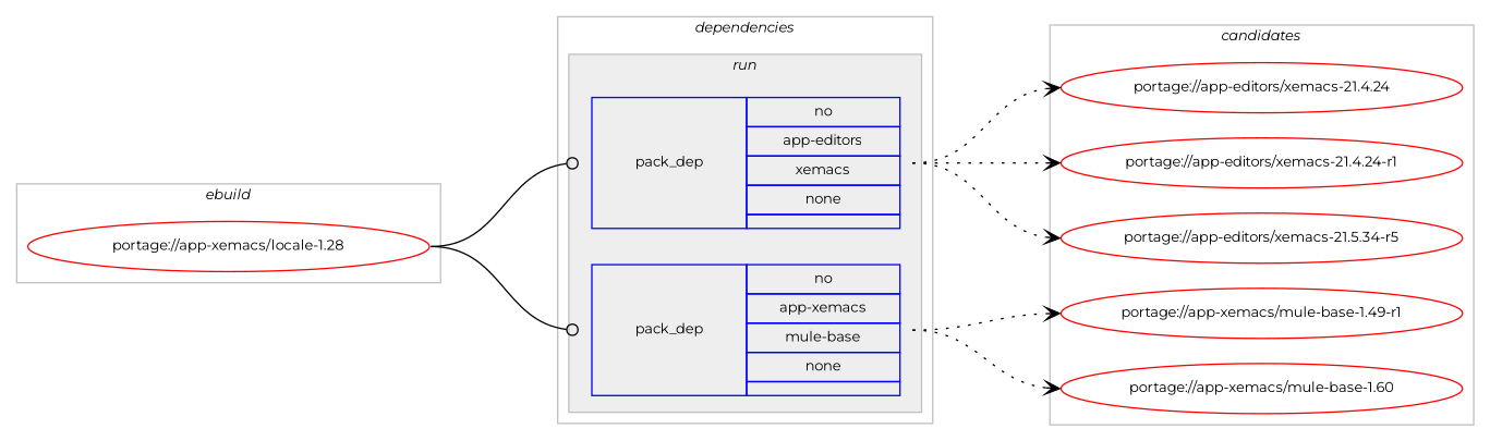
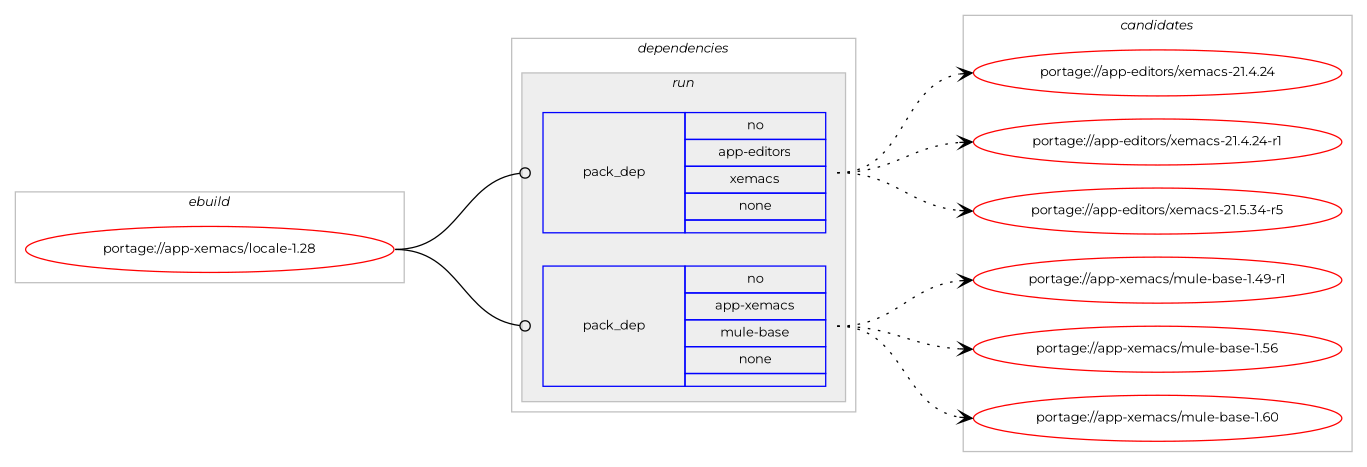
  digraph {
    compound=true
    concentrate=true
    fontname=Montserrat
    fontsize=10
    newrank=true
    rankdir=LR
    ranksep=1.5
    node [color=red fontname=Montserrat fontsize=10]
    edge [arrowhead=vee fontname=Montserrat headport=w style=dotted tailport=e weight=100]
    n1 [label="portage://app-xemacs/locale-1.28" width=4]
    n2 [color=blue label=<<TABLE BORDER="0" CELLBORDER="1" CELLSPACING="0" CELLPADDING="4" WIDTH="220"><TR><TD ROWSPAN="6" CELLPADDING="30">pack_dep</TD></TR><TR><TD WIDTH="110">no</TD></TR><TR><TD>app-editors</TD></TR><TR><TD>xemacs</TD></TR><TR><TD>none</TD></TR><TR><TD></TD></TR></TABLE>> shape=none]
    n3 [color=blue label=<<TABLE BORDER="0" CELLBORDER="1" CELLSPACING="0" CELLPADDING="4" WIDTH="220"><TR><TD ROWSPAN="6" CELLPADDING="30">pack_dep</TD></TR><TR><TD WIDTH="110">no</TD></TR><TR><TD>app-xemacs</TD></TR><TR><TD>mule-base</TD></TR><TR><TD>none</TD></TR><TR><TD></TD></TR></TABLE>> shape=none]
    n4 [label="portage://app-editors/xemacs-21.4.24" width=4]
    n5 [label="portage://app-editors/xemacs-21.4.24-r1" width=4]
    n6 [label="portage://app-editors/xemacs-21.5.34-r5" width=4]
    n7 [label="portage://app-xemacs/mule-base-1.49-r1" width=4]
+   n8 [label="portage://app-xemacs/mule-base-1.56" width=4]
    n9 [label="portage://app-xemacs/mule-base-1.60" width=4]
    subgraph cluster_1 {
      color=gray
      label=<<i>ebuild</i>>
      rank=same
      n1
    }
    subgraph cluster_2 {
      color=gray
      label=<<i>dependencies</i>>
      subgraph cluster_3 {
        color=gray
        fillcolor="#eeeeee"
        label=<<i>compile</i>>
        style=filled
      }
      subgraph cluster_4 {
        color=gray
        fillcolor="#eeeeee"
        label=<<i>compile and run</i>>
        style=filled
      }
      subgraph cluster_5 {
        color=gray
        fillcolor="#eeeeee"
        label=<<i>run</i>>
        style=filled
        subgraph sub_6 {
          color=gray
          fillcolor="#eeeeee"
          label=<<i>run</i>>
          style=filled
          n2
        }
        subgraph sub_7 {
          color=gray
          fillcolor="#eeeeee"
          label=<<i>run</i>>
          style=filled
          n3
        }
      }
    }
    subgraph cluster_8 {
      color=gray
      label=<<i>candidates</i>>
      rank=same
      subgraph sub_9 {
        color=black
        label=<<i>candidates</i>>
        nodesep=1
        rank=same
        n4
        n5
        n6
      }
      subgraph sub_10 {
        color=black
        label=<<i>candidates</i>>
        nodesep=1
        rank=same
        n7
+       n8
        n9
      }
    }
    n1 -> n2 [arrowhead=odot style=solid weight=20]
    n1 -> n3 [arrowhead=odot style=solid weight=20]
    n2 -> n4
    n2 -> n5
    n2 -> n6
    n3 -> n7
+   n3 -> n8
    n3 -> n9
  }
